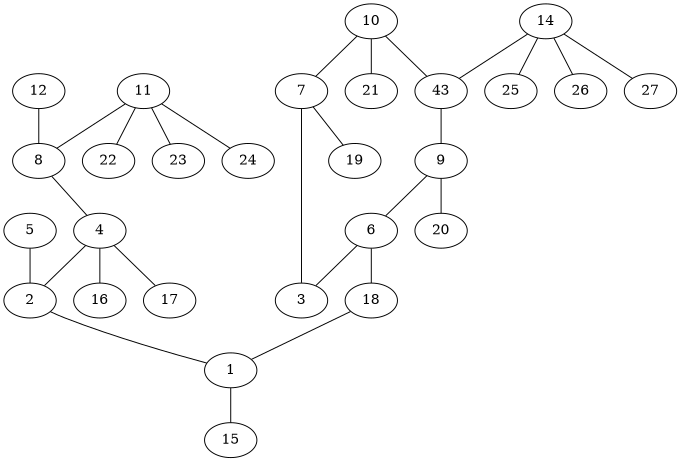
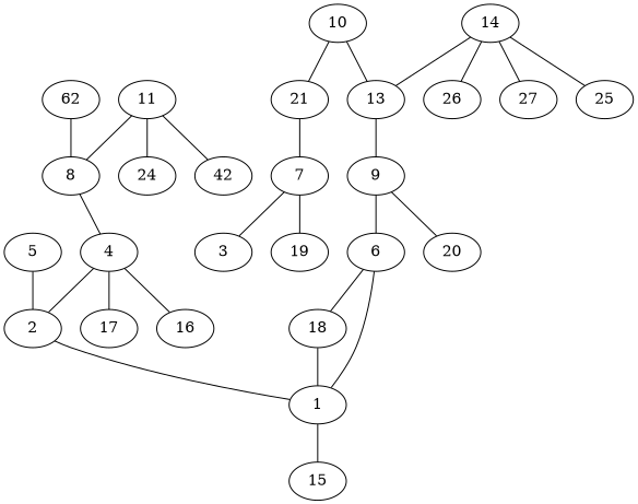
  graph {
    node [chem=H]
    edge [valence=1]
    1 [chem=N]
    15
    2 [chem=C]
    3 [chem=C]
    4 [chem=C]
    16
    17
    5 [chem=O]
    6 [chem=C]
    18
    7 [chem=C]
    19
    8 [chem=C]
    9 [chem=C]
    20
    10 [chem=C]
-   13 [chem=C label=43]
+   13 [chem=C]
    21
    11 [chem=C]
-   22
-   23
+   22 [label=42]
    24
-   12 [chem=O]
+   12 [chem=O label=62]
    14 [chem=C]
    25
    26
    27
    1 -- 15
    2 -- 1
    4 -- 2
    4 -- 16
    4 -- 17
    5 -- 2 [valence=2]
-   6 -- 3 [valence=2]
+   6 -- 1 [valence=2]
    6 -- 18
    18 -- 1
    7 -- 3
    7 -- 19
    8 -- 4
    9 -- 6
    9 -- 20
-   10 -- 7 [valence=2]
+   21 -- 7 [valence=2]
    10 -- 13
    10 -- 21
    13 -- 9 [valence=2]
    11 -- 8
    11 -- 22
-   11 -- 23
    11 -- 24
    12 -- 8 [valence=2]
    14 -- 13
    14 -- 25
    14 -- 26
    14 -- 27
  }
